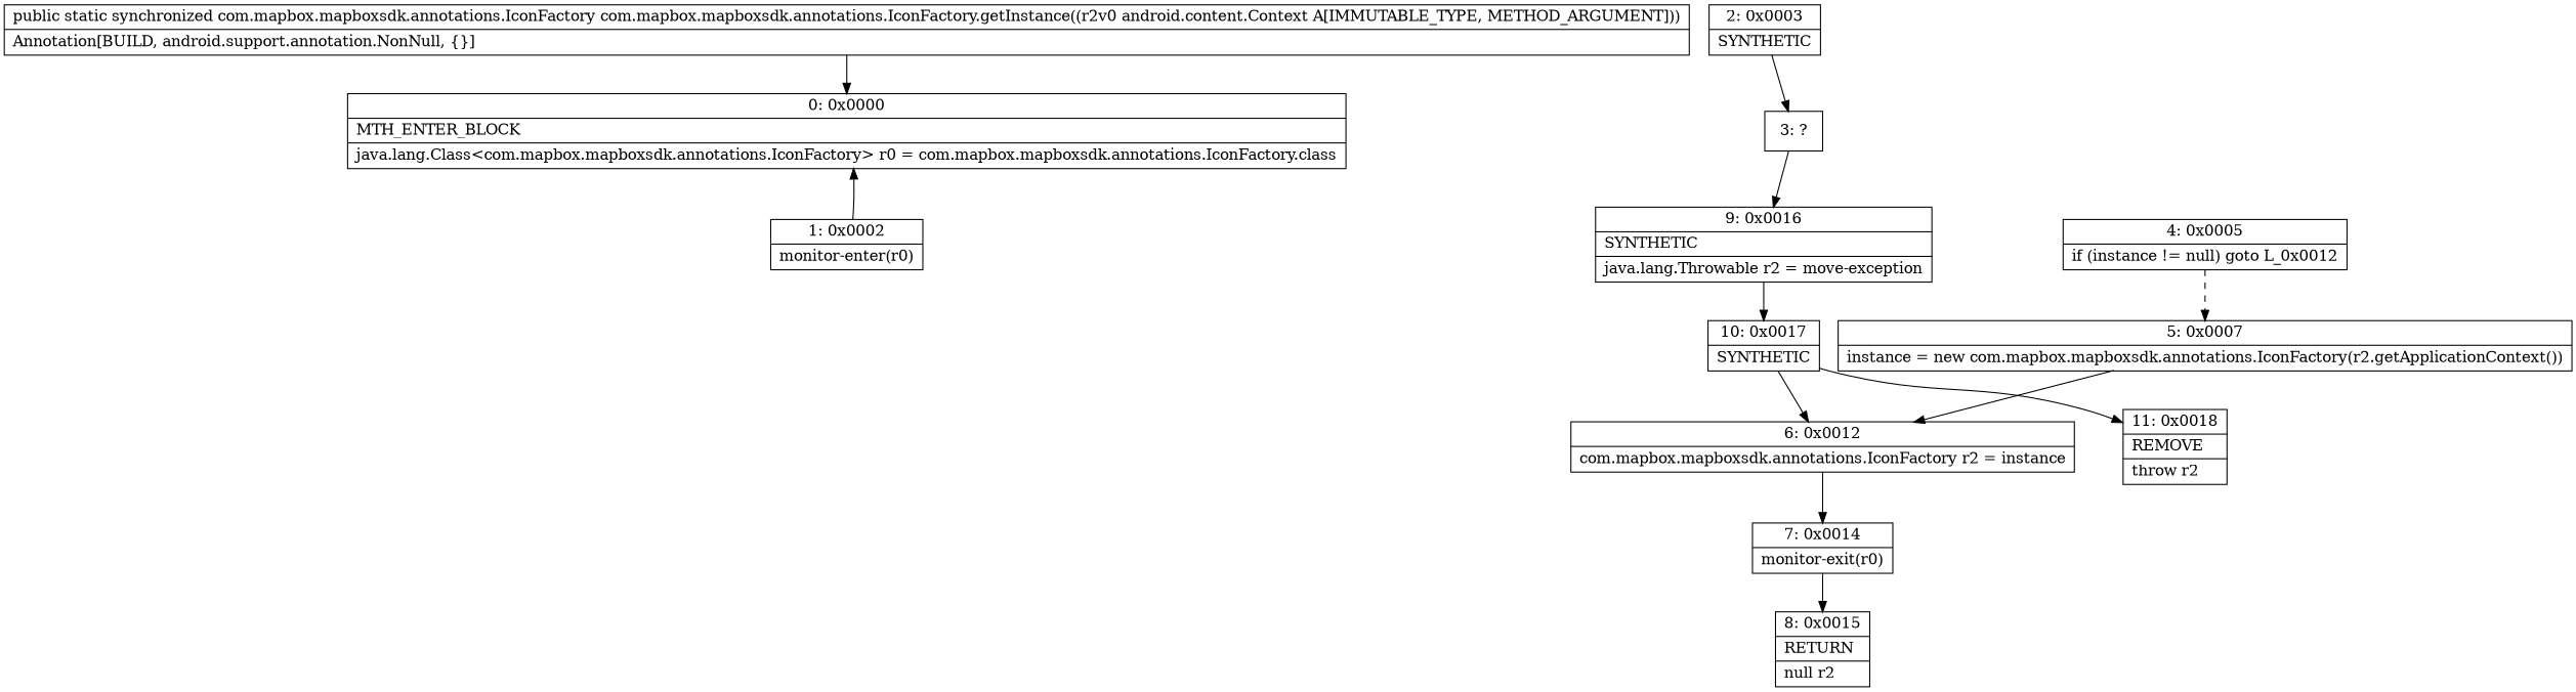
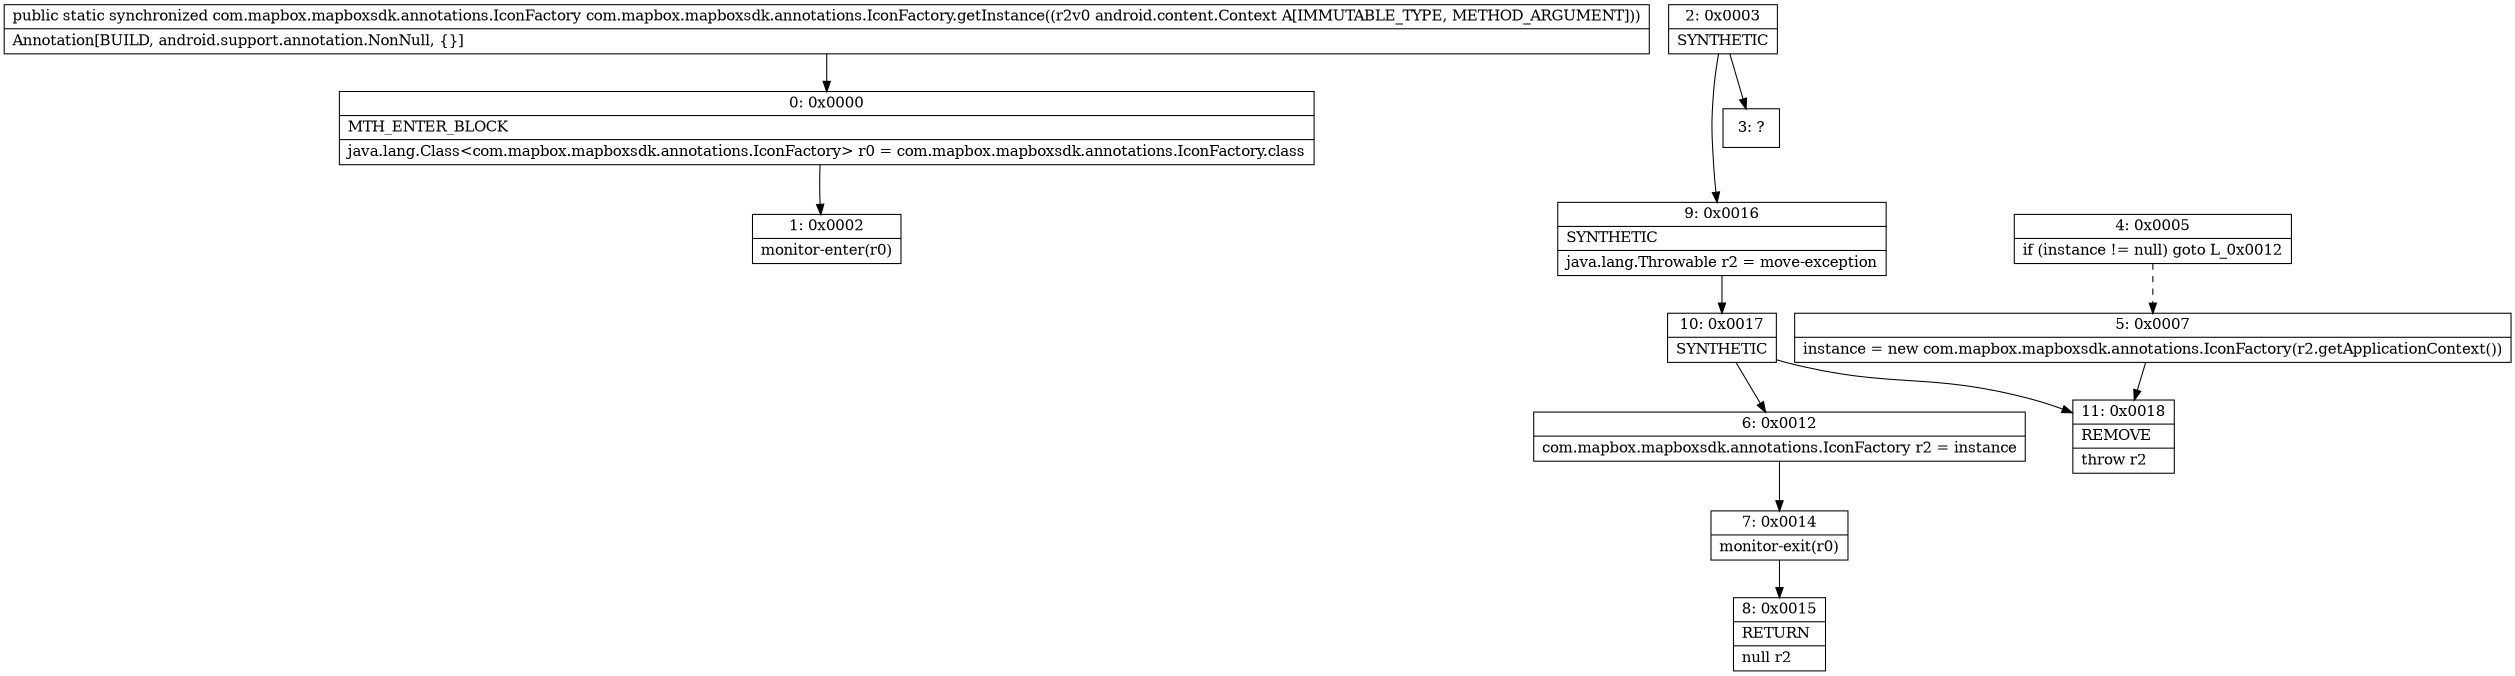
  digraph {
    node [shape=record]
    n1 [label="{0\:\ 0x0000|MTH_ENTER_BLOCK\l|java.lang.Class\<com.mapbox.mapboxsdk.annotations.IconFactory\> r0 = com.mapbox.mapboxsdk.annotations.IconFactory.class\l}"]
    n2 [label="{1\:\ 0x0002|monitor\-enter(r0)\l}"]
    n3 [label="{2\:\ 0x0003|SYNTHETIC\l}"]
    n4 [label="{3\:\ ?}"]
    n5 [label="{9\:\ 0x0016|SYNTHETIC\l|java.lang.Throwable r2 = move\-exception\l}"]
    n6 [label="{10\:\ 0x0017|SYNTHETIC\l}"]
    n7 [label="{4\:\ 0x0005|if (instance != null) goto L_0x0012\l}"]
    n8 [label="{5\:\ 0x0007|instance = new com.mapbox.mapboxsdk.annotations.IconFactory(r2.getApplicationContext())\l}"]
    n9 [label="{6\:\ 0x0012|com.mapbox.mapboxsdk.annotations.IconFactory r2 = instance\l}"]
    n10 [label="{7\:\ 0x0014|monitor\-exit(r0)\l}"]
    n11 [label="{8\:\ 0x0015|RETURN\l|null r2\l}"]
    n12 [label="{11\:\ 0x0018|REMOVE\l|throw r2\l}"]
    n13 [label="{public static synchronized com.mapbox.mapboxsdk.annotations.IconFactory com.mapbox.mapboxsdk.annotations.IconFactory.getInstance((r2v0 android.content.Context A[IMMUTABLE_TYPE, METHOD_ARGUMENT]))  | Annotation[BUILD, android.support.annotation.NonNull, \{\}]\l}"]
-   n2 -> n1
+   n1 -> n2
    n3 -> n4
-   n4 -> n5
+   n3 -> n5
    n5 -> n6
    n6 -> n9
    n6 -> n12
    n7 -> n8 [style=dashed]
-   n8 -> n9
+   n8 -> n12
    n9 -> n10
    n10 -> n11
    n13 -> n1
  }
